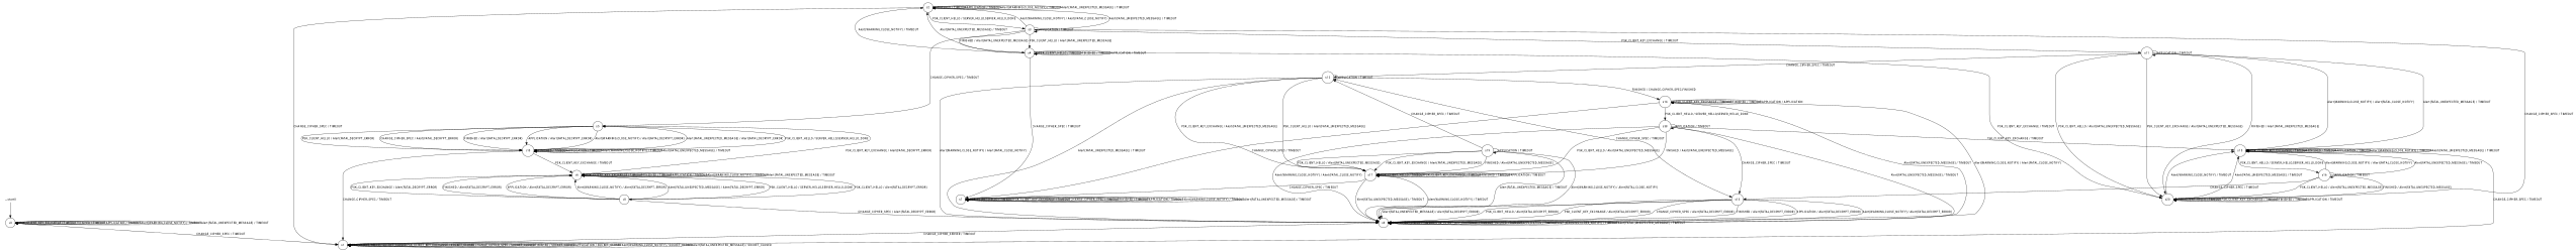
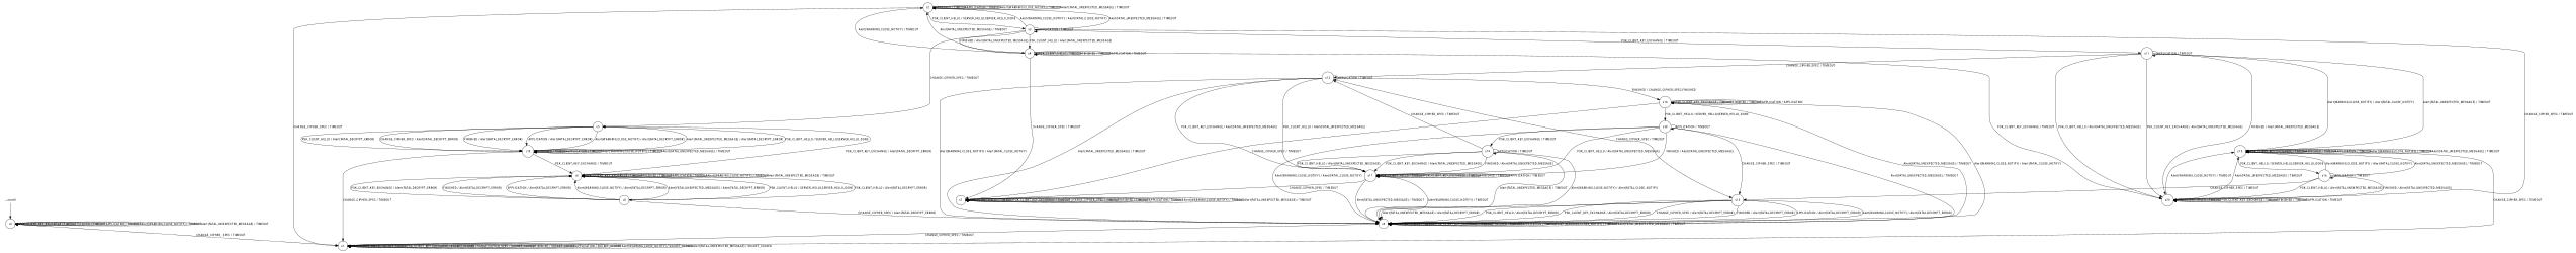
  digraph {
    fontname="Roboto Condensed"
    node [fontname="Roboto Condensed" shape=circle]
    edge [fontname="Roboto Condensed"]
    n1 [label=s0]
    n2 [label=s1]
    n3 [label=s2]
    n4 [label=s3]
    n5 [label=s4]
    n6 [label=s5]
    n7 [label=s11]
    n8 [label=s15]
    n9 [label=s16]
    n10 [label=s7]
    n11 [label=s20]
    n12 [label=s6]
    n13 [label=s10]
    n14 [label=s12]
    n15 [label=s8]
    n16 [label=s9]
    n17 [label=s13]
    n18 [label=s14]
    n19 [label=s17]
    n20 [label=s38]
    n21 [label=s19]
    __start0 [height=0 shape=none width=0]
    n1 -> n1 [label="PSK_CLIENT_KEY_EXCHANGE / TIMEOUT"]
    n1 -> n1 [label="FINISHED / TIMEOUT"]
    n1 -> n1 [label="APPLICATION / TIMEOUT"]
    n1 -> n1 [label="Alert(WARNING,CLOSE_NOTIFY) / TIMEOUT"]
    n1 -> n1 [label="Alert(FATAL,UNEXPECTED_MESSAGE) / TIMEOUT"]
    n1 -> n2 [label="CHANGE_CIPHER_SPEC / TIMEOUT"]
    n2 -> n2 [label="PSK_CLIENT_HELLO / SOCKET_CLOSED"]
    n2 -> n2 [label="PSK_CLIENT_KEY_EXCHANGE / SOCKET_CLOSED"]
    n2 -> n2 [label="CHANGE_CIPHER_SPEC / SOCKET_CLOSED"]
    n2 -> n2 [label="FINISHED / SOCKET_CLOSED"]
    n2 -> n2 [label="APPLICATION / SOCKET_CLOSED"]
    n2 -> n2 [label="Alert(WARNING,CLOSE_NOTIFY) / SOCKET_CLOSED"]
    n2 -> n2 [label="Alert(FATAL,UNEXPECTED_MESSAGE) / SOCKET_CLOSED"]
    n3 -> n2 [label="CHANGE_CIPHER_SPEC / TIMEOUT"]
    n3 -> n3 [label="FINISHED / TIMEOUT"]
    n3 -> n3 [label="APPLICATION / TIMEOUT"]
    n3 -> n3 [label="Alert(WARNING,CLOSE_NOTIFY) / TIMEOUT"]
    n3 -> n3 [label="Alert(FATAL,UNEXPECTED_MESSAGE) / TIMEOUT"]
    n3 -> n4 [label="PSK_CLIENT_HELLO / SERVER_HELLO,SERVER_HELLO_DONE"]
    n4 -> n3 [label="Alert(WARNING,CLOSE_NOTIFY) / Alert(FATAL,CLOSE_NOTIFY)"]
    n4 -> n3 [label="Alert(FATAL,UNEXPECTED_MESSAGE) / TIMEOUT"]
    n4 -> n4 [label="APPLICATION / TIMEOUT"]
    n4 -> n5 [label="PSK_CLIENT_HELLO / Alert(FATAL,UNEXPECTED_MESSAGE)"]
    n4 -> n5 [label="FINISHED / Alert(FATAL,UNEXPECTED_MESSAGE)"]
    n4 -> n6 [label="CHANGE_CIPHER_SPEC / TIMEOUT"]
    n4 -> n7 [label="PSK_CLIENT_KEY_EXCHANGE / TIMEOUT"]
    n5 -> n3 [label="Alert(WARNING,CLOSE_NOTIFY) / TIMEOUT"]
    n5 -> n3 [label="Alert(FATAL,UNEXPECTED_MESSAGE) / TIMEOUT"]
    n5 -> n5 [label="PSK_CLIENT_HELLO / TIMEOUT"]
    n5 -> n5 [label="FINISHED / TIMEOUT"]
    n5 -> n5 [label="APPLICATION / TIMEOUT"]
    n5 -> n10 [label="CHANGE_CIPHER_SPEC / TIMEOUT"]
    n5 -> n11 [label="PSK_CLIENT_KEY_EXCHANGE / TIMEOUT"]
    n6 -> n12 [label="PSK_CLIENT_KEY_EXCHANGE / Alert(FATAL,DECRYPT_ERROR)"]
    n6 -> n13 [label="PSK_CLIENT_HELLO / Alert(FATAL,DECRYPT_ERROR)"]
    n6 -> n13 [label="CHANGE_CIPHER_SPEC / Alert(FATAL,DECRYPT_ERROR)"]
    n6 -> n13 [label="FINISHED / Alert(FATAL,DECRYPT_ERROR)"]
    n6 -> n13 [label="APPLICATION / Alert(FATAL,DECRYPT_ERROR)"]
    n6 -> n13 [label="Alert(WARNING,CLOSE_NOTIFY) / Alert(FATAL,DECRYPT_ERROR)"]
    n6 -> n13 [label="Alert(FATAL,UNEXPECTED_MESSAGE) / Alert(FATAL,DECRYPT_ERROR)"]
    n7 -> n7 [label="APPLICATION / TIMEOUT"]
    n7 -> n8 [label="Alert(WARNING,CLOSE_NOTIFY) / Alert(FATAL,CLOSE_NOTIFY)"]
    n7 -> n8 [label="Alert(FATAL,UNEXPECTED_MESSAGE) / TIMEOUT"]
    n7 -> n11 [label="PSK_CLIENT_HELLO / Alert(FATAL,UNEXPECTED_MESSAGE)"]
    n7 -> n11 [label="PSK_CLIENT_KEY_EXCHANGE / Alert(FATAL,UNEXPECTED_MESSAGE)"]
    n7 -> n11 [label="FINISHED / Alert(FATAL,UNEXPECTED_MESSAGE)"]
    n7 -> n14 [label="CHANGE_CIPHER_SPEC / TIMEOUT"]
    n8 -> n2 [label="CHANGE_CIPHER_SPEC / TIMEOUT"]
    n8 -> n8 [label="PSK_CLIENT_KEY_EXCHANGE / TIMEOUT"]
    n8 -> n8 [label="FINISHED / TIMEOUT"]
    n8 -> n8 [label="APPLICATION / TIMEOUT"]
    n8 -> n8 [label="Alert(WARNING,CLOSE_NOTIFY) / TIMEOUT"]
    n8 -> n8 [label="Alert(FATAL,UNEXPECTED_MESSAGE) / TIMEOUT"]
    n8 -> n9 [label="PSK_CLIENT_HELLO / SERVER_HELLO,SERVER_HELLO_DONE"]
    n9 -> n8 [label="Alert(WARNING,CLOSE_NOTIFY) / Alert(FATAL,CLOSE_NOTIFY)"]
    n9 -> n8 [label="Alert(FATAL,UNEXPECTED_MESSAGE) / TIMEOUT"]
    n9 -> n9 [label="APPLICATION / TIMEOUT"]
    n9 -> n11 [label="PSK_CLIENT_HELLO / Alert(FATAL,UNEXPECTED_MESSAGE)"]
    n9 -> n11 [label="FINISHED / Alert(FATAL,UNEXPECTED_MESSAGE)"]
    n9 -> n17 [label="CHANGE_CIPHER_SPEC / TIMEOUT"]
    n10 -> n10 [label="PSK_CLIENT_HELLO / TIMEOUT"]
    n10 -> n10 [label="PSK_CLIENT_KEY_EXCHANGE / TIMEOUT"]
    n10 -> n10 [label="CHANGE_CIPHER_SPEC / TIMEOUT"]
    n10 -> n10 [label="FINISHED / TIMEOUT"]
    n10 -> n10 [label="APPLICATION / TIMEOUT"]
    n10 -> n10 [label="Alert(WARNING,CLOSE_NOTIFY) / TIMEOUT"]
    n10 -> n10 [label="Alert(FATAL,UNEXPECTED_MESSAGE) / TIMEOUT"]
    n11 -> n4 [label="CHANGE_CIPHER_SPEC / TIMEOUT"]
    n11 -> n8 [label="Alert(WARNING,CLOSE_NOTIFY) / TIMEOUT"]
    n11 -> n8 [label="Alert(FATAL,UNEXPECTED_MESSAGE) / TIMEOUT"]
    n11 -> n11 [label="PSK_CLIENT_HELLO / TIMEOUT"]
    n11 -> n11 [label="PSK_CLIENT_KEY_EXCHANGE / TIMEOUT"]
    n11 -> n11 [label="FINISHED / TIMEOUT"]
    n11 -> n11 [label="APPLICATION / TIMEOUT"]
    n12 -> n12 [label="PSK_CLIENT_KEY_EXCHANGE / TIMEOUT"]
    n12 -> n12 [label="FINISHED / TIMEOUT"]
    n12 -> n12 [label="APPLICATION / TIMEOUT"]
    n12 -> n12 [label="Alert(WARNING,CLOSE_NOTIFY) / TIMEOUT"]
    n12 -> n12 [label="Alert(FATAL,UNEXPECTED_MESSAGE) / TIMEOUT"]
    n12 -> n15 [label="PSK_CLIENT_HELLO / SERVER_HELLO,SERVER_HELLO_DONE"]
    n13 -> n2 [label="CHANGE_CIPHER_SPEC / TIMEOUT"]
    n13 -> n6 [label="PSK_CLIENT_HELLO / SERVER_HELLO,SERVER_HELLO_DONE"]
    n13 -> n12 [label="PSK_CLIENT_KEY_EXCHANGE / TIMEOUT"]
    n13 -> n13 [label="FINISHED / TIMEOUT"]
    n13 -> n13 [label="APPLICATION / TIMEOUT"]
    n13 -> n13 [label="Alert(WARNING,CLOSE_NOTIFY) / TIMEOUT"]
    n13 -> n13 [label="Alert(FATAL,UNEXPECTED_MESSAGE) / TIMEOUT"]
    n14 -> n14 [label="APPLICATION / TIMEOUT"]
    n14 -> n16 [label="Alert(WARNING,CLOSE_NOTIFY) / Alert(FATAL,CLOSE_NOTIFY)"]
    n14 -> n16 [label="Alert(FATAL,UNEXPECTED_MESSAGE) / TIMEOUT"]
    n14 -> n17 [label="CHANGE_CIPHER_SPEC / TIMEOUT"]
    n14 -> n18 [label="FINISHED / CHANGE_CIPHER_SPEC,FINISHED"]
    n14 -> n19 [label="PSK_CLIENT_HELLO / Alert(FATAL,UNEXPECTED_MESSAGE)"]
    n14 -> n19 [label="PSK_CLIENT_KEY_EXCHANGE / Alert(FATAL,UNEXPECTED_MESSAGE)"]
    n15 -> n12 [label="PSK_CLIENT_HELLO / Alert(FATAL,DECRYPT_ERROR)"]
    n15 -> n12 [label="PSK_CLIENT_KEY_EXCHANGE / Alert(FATAL,DECRYPT_ERROR)"]
    n15 -> n12 [label="FINISHED / Alert(FATAL,DECRYPT_ERROR)"]
    n15 -> n12 [label="APPLICATION / Alert(FATAL,DECRYPT_ERROR)"]
    n15 -> n12 [label="Alert(WARNING,CLOSE_NOTIFY) / Alert(FATAL,DECRYPT_ERROR)"]
    n15 -> n12 [label="Alert(FATAL,UNEXPECTED_MESSAGE) / Alert(FATAL,DECRYPT_ERROR)"]
    n15 -> n16 [label="CHANGE_CIPHER_SPEC / Alert(FATAL,DECRYPT_ERROR)"]
-   n16 -> n2 [label="CHANGE_CIPHER_SERVER / TIMEOUT"]
+   n16 -> n2 [label="CHANGE_CIPHER_SPEC / TIMEOUT"]
    n16 -> n16 [label="PSK_CLIENT_HELLO / TIMEOUT"]
    n16 -> n16 [label="PSK_CLIENT_KEY_EXCHANGE / TIMEOUT"]
    n16 -> n16 [label="FINISHED / TIMEOUT"]
    n16 -> n16 [label="APPLICATION / TIMEOUT"]
    n16 -> n16 [label="Alert(WARNING,CLOSE_NOTIFY) / TIMEOUT"]
    n16 -> n16 [label="Alert(FATAL,UNEXPECTED_MESSAGE) / TIMEOUT"]
    n17 -> n16 [label="PSK_CLIENT_HELLO / Alert(FATAL,DECRYPT_ERROR)"]
    n17 -> n16 [label="PSK_CLIENT_KEY_EXCHANGE / Alert(FATAL,DECRYPT_ERROR)"]
    n17 -> n16 [label="CHANGE_CIPHER_SPEC / Alert(FATAL,DECRYPT_ERROR)"]
    n17 -> n16 [label="FINISHED / Alert(FATAL,DECRYPT_ERROR)"]
    n17 -> n16 [label="APPLICATION / Alert(FATAL,DECRYPT_ERROR)"]
    n17 -> n16 [label="Alert(WARNING,CLOSE_NOTIFY) / Alert(FATAL,DECRYPT_ERROR)"]
    n17 -> n16 [label="Alert(FATAL,UNEXPECTED_MESSAGE) / Alert(FATAL,DECRYPT_ERROR)"]
    n18 -> n10 [label="CHANGE_CIPHER_SPEC / TIMEOUT"]
    n18 -> n16 [label="Alert(WARNING,CLOSE_NOTIFY) / Alert(FATAL,CLOSE_NOTIFY)"]
    n18 -> n16 [label="Alert(FATAL,UNEXPECTED_MESSAGE) / TIMEOUT"]
    n18 -> n18 [label="PSK_CLIENT_KEY_EXCHANGE / TIMEOUT"]
    n18 -> n18 [label="FINISHED / TIMEOUT"]
    n18 -> n18 [label="APPLICATION / APPLICATION"]
    n18 -> n20 [label="PSK_CLIENT_HELLO / SERVER_HELLO,SERVER_HELLO_DONE"]
    n19 -> n10 [label="CHANGE_CIPHER_SPEC / TIMEOUT"]
    n19 -> n16 [label="Alert(WARNING,CLOSE_NOTIFY) / TIMEOUT"]
    n19 -> n16 [label="Alert(FATAL,UNEXPECTED_MESSAGE) / TIMEOUT"]
    n19 -> n19 [label="PSK_CLIENT_HELLO / TIMEOUT"]
    n19 -> n19 [label="PSK_CLIENT_KEY_EXCHANGE / TIMEOUT"]
    n19 -> n19 [label="FINISHED / TIMEOUT"]
    n19 -> n19 [label="APPLICATION / TIMEOUT"]
    n20 -> n16 [label="Alert(WARNING,CLOSE_NOTIFY) / Alert(FATAL,CLOSE_NOTIFY)"]
    n20 -> n16 [label="Alert(FATAL,UNEXPECTED_MESSAGE) / TIMEOUT"]
    n20 -> n17 [label="CHANGE_CIPHER_SPEC / TIMEOUT"]
    n20 -> n19 [label="PSK_CLIENT_HELLO / Alert(FATAL,UNEXPECTED_MESSAGE)"]
    n20 -> n19 [label="FINISHED / Alert(FATAL,UNEXPECTED_MESSAGE)"]
    n20 -> n20 [label="APPLICATION / TIMEOUT"]
-   n20 -> n8 [label="PSK_CLIENT_KEY_EXCHANGE / TIMEOUT"]
+   n20 -> n21 [label="PSK_CLIENT_KEY_EXCHANGE / TIMEOUT"]
    n21 -> n14 [label="CHANGE_CIPHER_SPEC / TIMEOUT"]
    n21 -> n16 [label="Alert(WARNING,CLOSE_NOTIFY) / Alert(FATAL,CLOSE_NOTIFY)"]
    n21 -> n16 [label="Alert(FATAL,UNEXPECTED_MESSAGE) / TIMEOUT"]
    n21 -> n19 [label="PSK_CLIENT_HELLO / Alert(FATAL,UNEXPECTED_MESSAGE)"]
    n21 -> n19 [label="PSK_CLIENT_KEY_EXCHANGE / Alert(FATAL,UNEXPECTED_MESSAGE)"]
    n21 -> n19 [label="FINISHED / Alert(FATAL,UNEXPECTED_MESSAGE)"]
    n21 -> n21 [label="APPLICATION / TIMEOUT"]
    __start0 -> n1
  }
